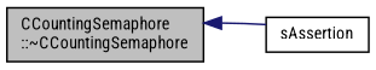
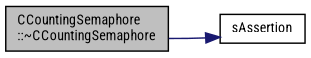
  digraph {
    rankdir=LR
    fontname="Roboto Condensed"
    node [color=black fontname="Roboto Condensed" fontsize=10 shape=record style=filled]
    n1 [fillcolor=grey75 fontcolor=black height=0.2 label="CCountingSemaphore\l::~CCountingSemaphore" width=0.4]
    n2 [fillcolor=white height=0.2 label=sAssertion width=0.4]
-   n2 -> n1 [color=midnightblue fontname="Roboto Condensed" fontsize=10 labelfontname=Helvetica labelfontsize=10 style=solid]
+   n1 -> n2 [color=midnightblue fontname="Roboto Condensed" fontsize=10 labelfontname=Helvetica labelfontsize=10 style=solid]
  }
